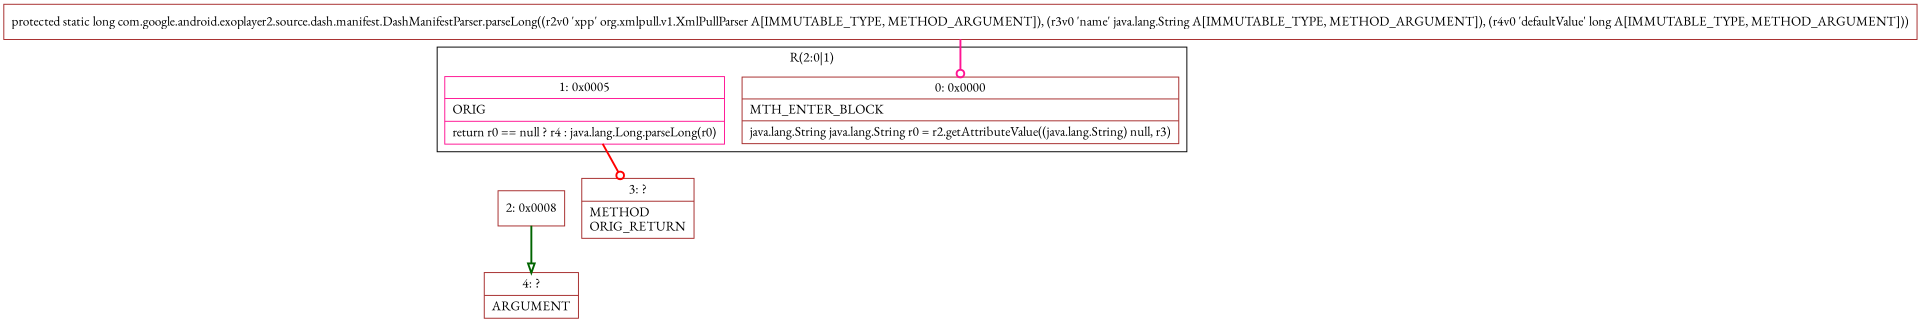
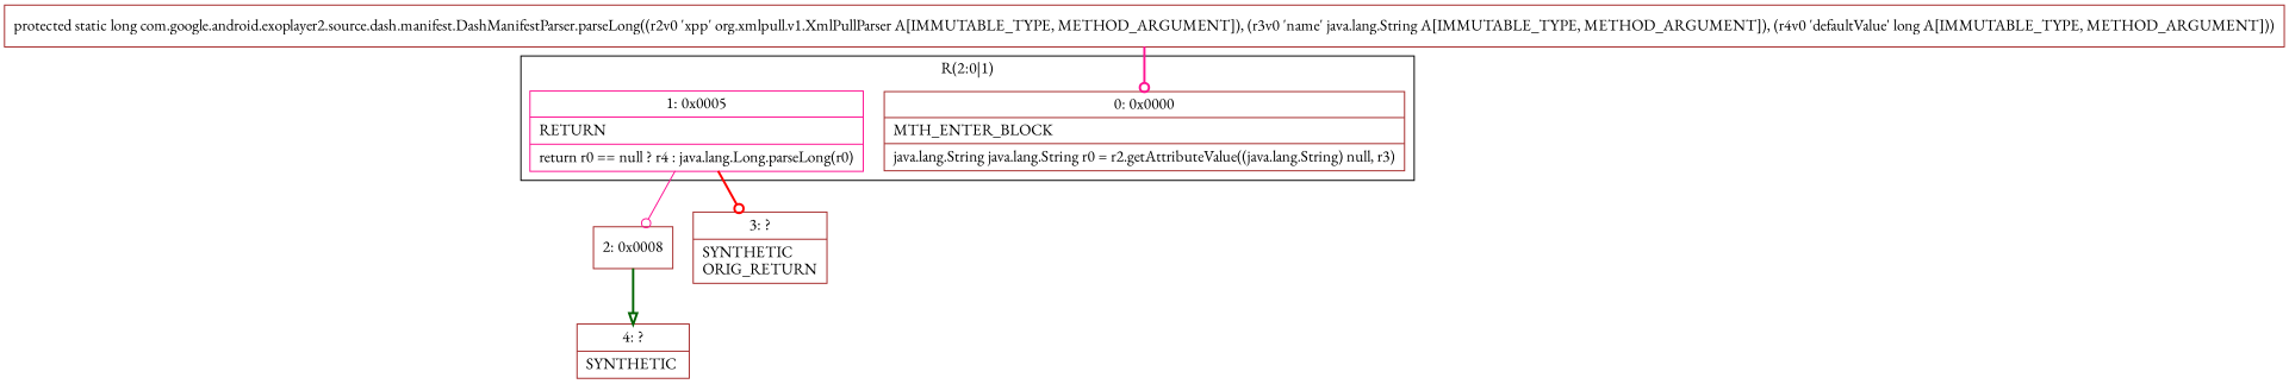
  digraph {
    fontname="EB Garamond"
    node [color=brown fontname="EB Garamond" shape=record]
    edge [arrowhead=odot color=deeppink fontname="EB Garamond" style=bold]
    n1 [label="{0\:\ 0x0000|MTH_ENTER_BLOCK\l|java.lang.String java.lang.String r0 = r2.getAttributeValue((java.lang.String) null, r3)\l}"]
-   n2 [color=deeppink label="{1\:\ 0x0005|ORIG\l|return r0 == null ? r4 : java.lang.Long.parseLong(r0)\l}"]
+   n2 [color=deeppink label="{1\:\ 0x0005|RETURN\l|return r0 == null ? r4 : java.lang.Long.parseLong(r0)\l}"]
    n3 [label="{2\:\ 0x0008}"]
-   n4 [label="{3\:\ ?|METHOD\lORIG_RETURN\l}"]
-   n5 [label="{4\:\ ?|ARGUMENT\l}"]
+   n4 [label="{3\:\ ?|SYNTHETIC\lORIG_RETURN\l}"]
+   n5 [label="{4\:\ ?|SYNTHETIC\l}"]
    n6 [label="{protected static long com.google.android.exoplayer2.source.dash.manifest.DashManifestParser.parseLong((r2v0 'xpp' org.xmlpull.v1.XmlPullParser A[IMMUTABLE_TYPE, METHOD_ARGUMENT]), (r3v0 'name' java.lang.String A[IMMUTABLE_TYPE, METHOD_ARGUMENT]), (r4v0 'defaultValue' long A[IMMUTABLE_TYPE, METHOD_ARGUMENT])) }"]
    subgraph cluster_1 {
      label="R(2:0|1)"
      n1
      n2
    }
+   n2 -> n3 [style=solid]
    n2 -> n4 [color=red]
    n3 -> n5 [arrowhead=onormal color=darkgreen]
    n6 -> n1
  }
